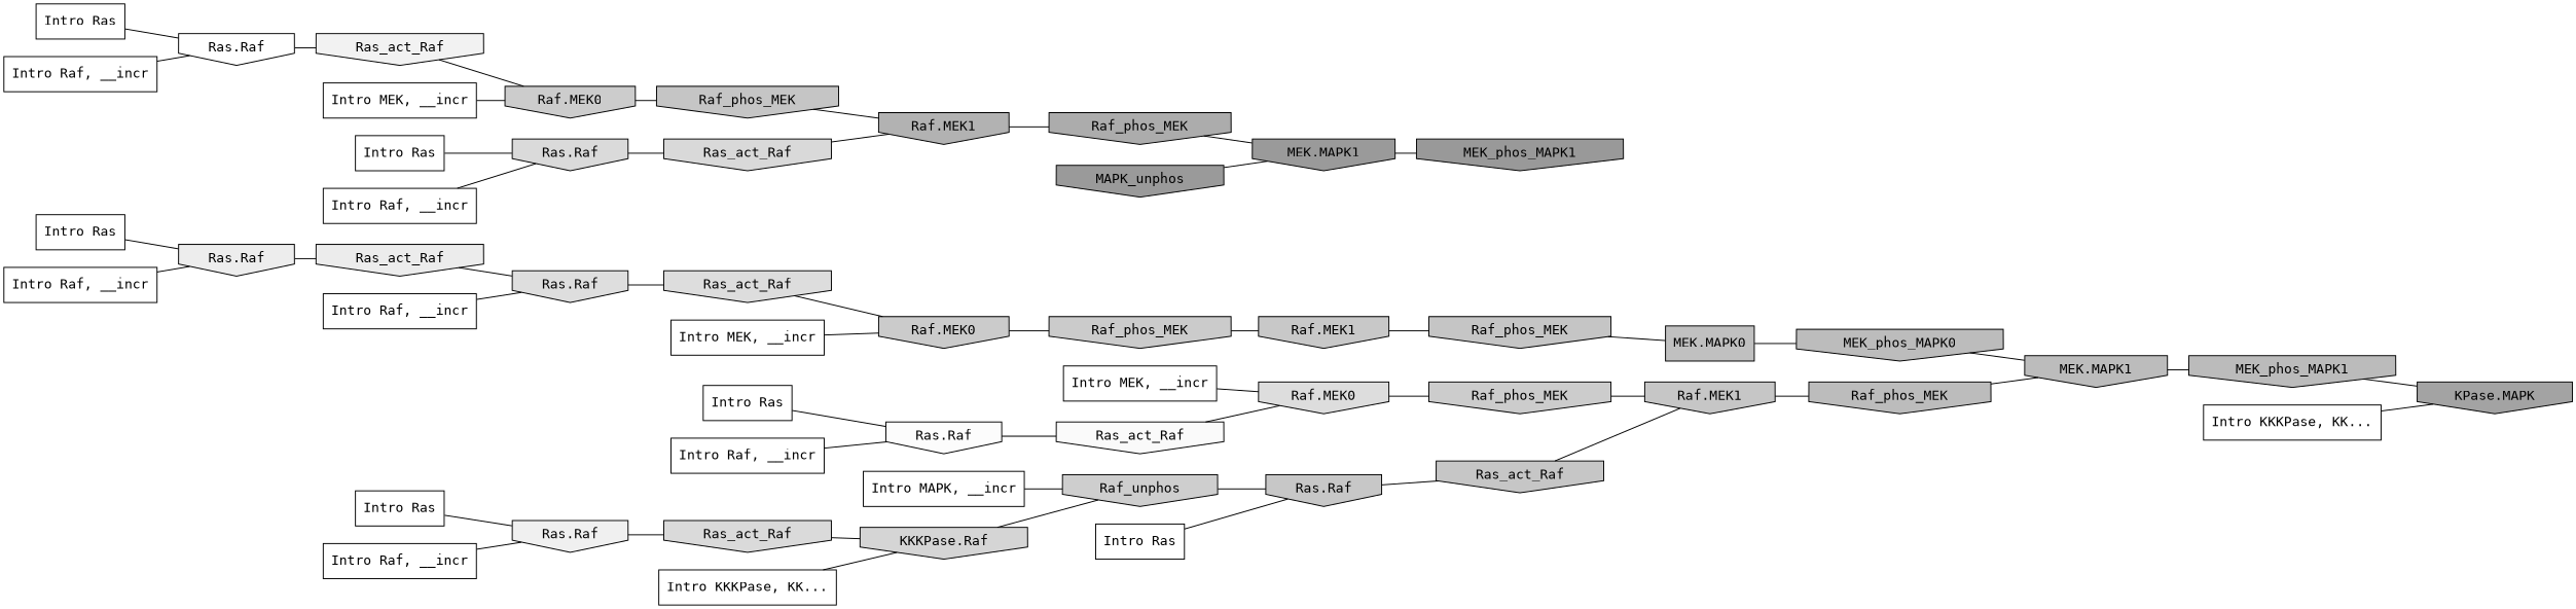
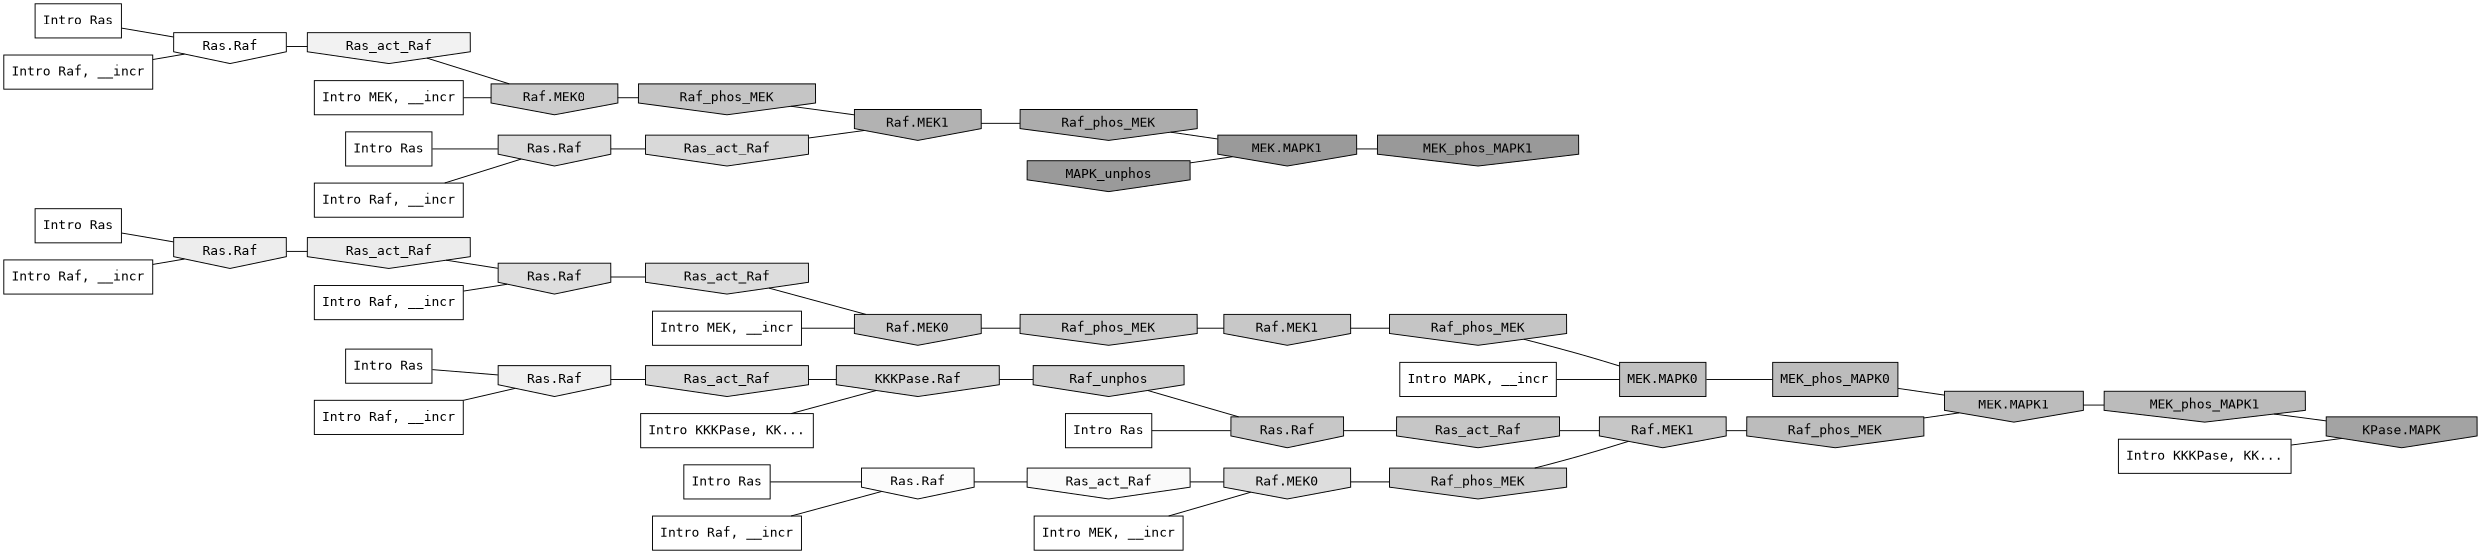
  digraph {
    fontname="DejaVu Sans Mono"
    rankdir=LR
    ranksep=0.30
    node [fillcolor="0.000 0.000 1.000" fontname="DejaVu Sans Mono" shape=invhouse style=filled]
    edge [color="0.000 0.000 0.000" dir=none fontname="DejaVu Sans Mono"]
    n1 [label="Intro Ras" shape=rectangle]
    n2 [fillcolor="0.000 0.000 0.779" label="Ras.Raf"]
    n3 [fillcolor="0.000 0.000 0.777" label=Ras_act_Raf]
    n4 [label="Intro Ras" shape=rectangle]
    n5 [fillcolor="0.000 0.000 0.986" label="Ras.Raf"]
    n6 [fillcolor="0.000 0.000 0.979" label=Ras_act_Raf]
    n7 [label="Intro Ras" shape=rectangle]
    n8 [fillcolor="0.000 0.000 0.939" label="Ras.Raf"]
    n9 [fillcolor="0.000 0.000 0.855" label=Ras_act_Raf]
    n10 [label="Intro Ras" shape=rectangle]
    n11 [label="Ras.Raf"]
    n12 [fillcolor="0.000 0.000 0.949" label=Ras_act_Raf]
    n13 [label="Intro Ras" shape=rectangle]
    n14 [fillcolor="0.000 0.000 0.852" label="Ras.Raf"]
    n15 [fillcolor="0.000 0.000 0.851" label=Ras_act_Raf]
    n16 [label="Intro Ras" shape=rectangle]
    n17 [fillcolor="0.000 0.000 0.926" label="Ras.Raf"]
    n18 [fillcolor="0.000 0.000 0.923" label=Ras_act_Raf]
    n19 [label="Intro Raf, __incr" shape=rectangle]
    n20 [fillcolor="0.000 0.000 0.871" label="Ras.Raf"]
    n21 [fillcolor="0.000 0.000 0.866" label=Ras_act_Raf]
    n22 [label="Intro Raf, __incr" shape=rectangle]
    n23 [label="Intro Raf, __incr" shape=rectangle]
    n24 [label="Intro Raf, __incr" shape=rectangle]
    n25 [label="Intro Raf, __incr" shape=rectangle]
    n26 [label="Intro Raf, __incr" shape=rectangle]
    n27 [label="Intro MEK, __incr" shape=rectangle]
    n28 [fillcolor="0.000 0.000 0.796" label="Raf.MEK0"]
    n29 [fillcolor="0.000 0.000 0.793" label=Raf_phos_MEK]
    n30 [label="Intro MEK, __incr" shape=rectangle]
    n31 [fillcolor="0.000 0.000 0.866" label="Raf.MEK0"]
    n32 [fillcolor="0.000 0.000 0.798" label=Raf_phos_MEK]
    n33 [label="Intro MEK, __incr" shape=rectangle]
    n34 [fillcolor="0.000 0.000 0.798" label="Raf.MEK0"]
    n35 [fillcolor="0.000 0.000 0.772" label=Raf_phos_MEK]
    n36 [label="Intro MAPK, __incr" shape=rectangle]
    n37 [fillcolor="0.000 0.000 0.752" label="MEK.MAPK0" shape=box]
-   n38 [fillcolor="0.000 0.000 0.736" label=MEK_phos_MAPK0]
+   n38 [fillcolor="0.000 0.000 0.736" label=MEK_phos_MAPK0 shape=box]
    n39 [label="Intro KKKPase, KK..." shape=rectangle]
    n40 [fillcolor="0.000 0.000 0.835" label="KKKPase.Raf"]
    n41 [fillcolor="0.000 0.000 0.806" label=Raf_unphos]
    n42 [label="Intro KKKPase, KK..." shape=rectangle]
    n43 [fillcolor="0.000 0.000 0.640" label="KPase.MAPK"]
    n44 [fillcolor="0.000 0.000 0.777" label="Raf.MEK1"]
    n45 [fillcolor="0.000 0.000 0.698" label="Raf.MEK1"]
    n46 [fillcolor="0.000 0.000 0.672" label=Raf_phos_MEK]
    n47 [fillcolor="0.000 0.000 0.738" label=Raf_phos_MEK]
    n48 [fillcolor="0.000 0.000 0.784" label="Raf.MEK1"]
    n49 [fillcolor="0.000 0.000 0.770" label=Raf_phos_MEK]
    n50 [fillcolor="0.000 0.000 0.735" label="MEK.MAPK1"]
    n51 [fillcolor="0.000 0.000 0.734" label=MEK_phos_MAPK1]
    n52 [fillcolor="0.000 0.000 0.602" label="MEK.MAPK1"]
    n53 [fillcolor="0.000 0.000 0.600" label=MEK_phos_MAPK1]
    n54 [fillcolor="0.000 0.000 0.602" label=MAPK_unphos]
    n1 -> n2
    n2 -> n3
    n3 -> n44
    n4 -> n5
    n5 -> n6
    n6 -> n31
    n7 -> n8
    n8 -> n9
    n9 -> n40
    n10 -> n11
    n11 -> n12
    n12 -> n34
    n13 -> n14
    n14 -> n15
    n15 -> n45
    n16 -> n17
    n17 -> n18
    n18 -> n20
    n19 -> n20
    n20 -> n21
    n21 -> n28
    n22 -> n8
    n23 -> n17
    n24 -> n11
    n25 -> n5
    n26 -> n14
    n27 -> n28
    n28 -> n29
    n29 -> n48
    n30 -> n31
    n31 -> n32
    n32 -> n44
    n33 -> n34
    n34 -> n35
    n35 -> n45
-   n36 -> n41
+   n36 -> n37
    n37 -> n38
    n38 -> n50
    n39 -> n40
    n40 -> n41
    n41 -> n2
    n42 -> n43
    n44 -> n47
    n45 -> n46
    n46 -> n52
    n47 -> n50
    n48 -> n49
    n49 -> n37
    n50 -> n51
    n51 -> n43
    n52 -> n53
    n54 -> n52
  }
